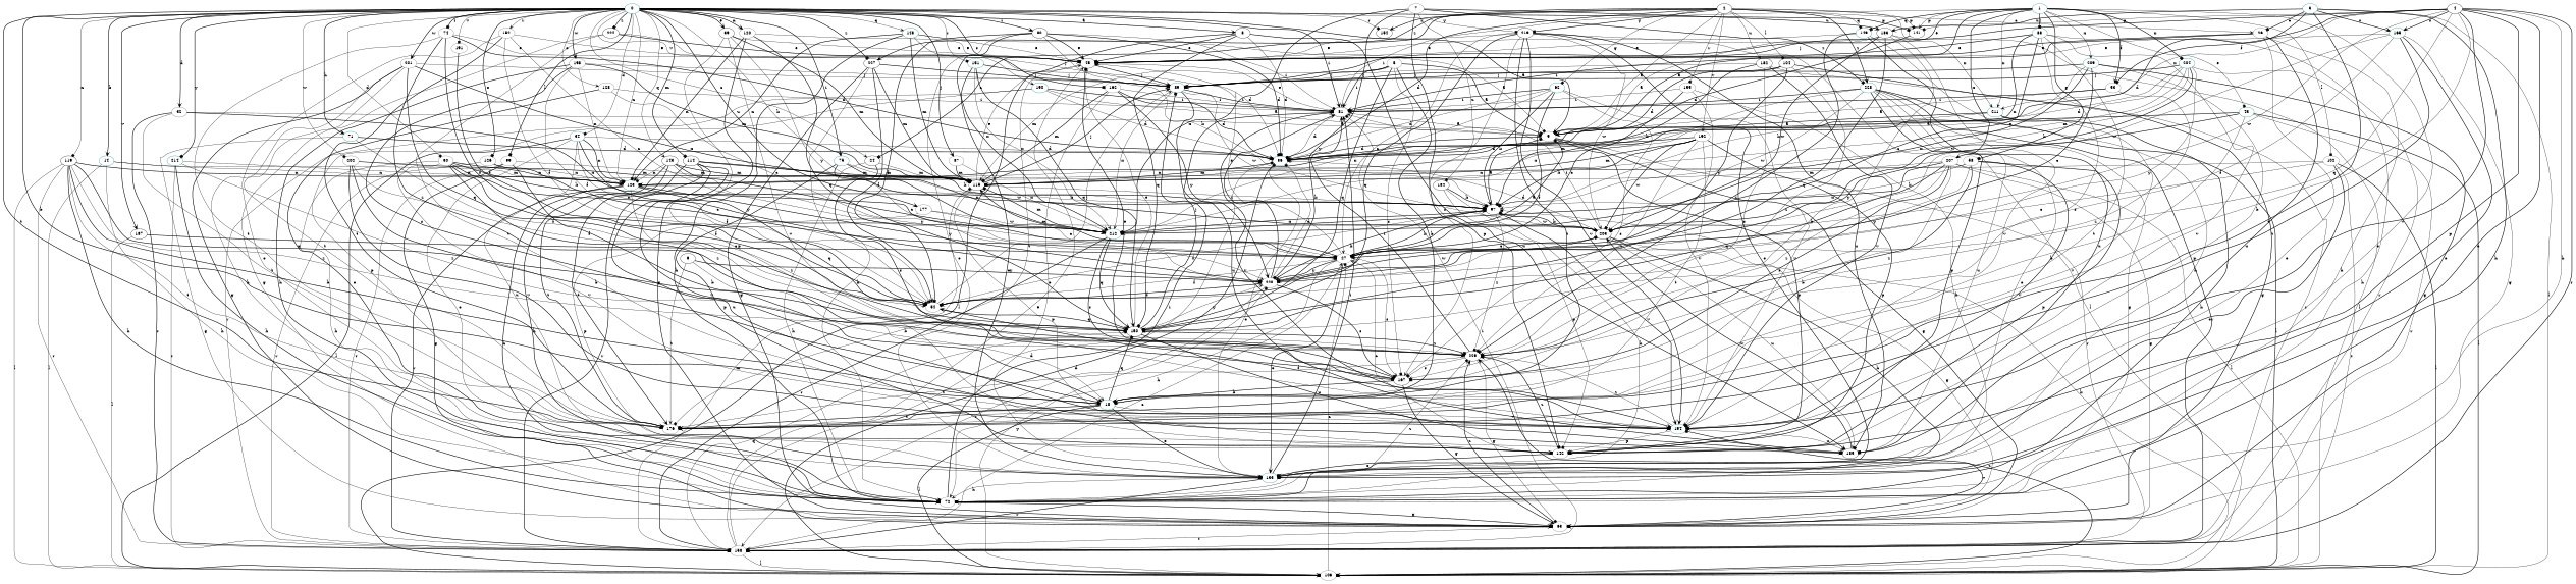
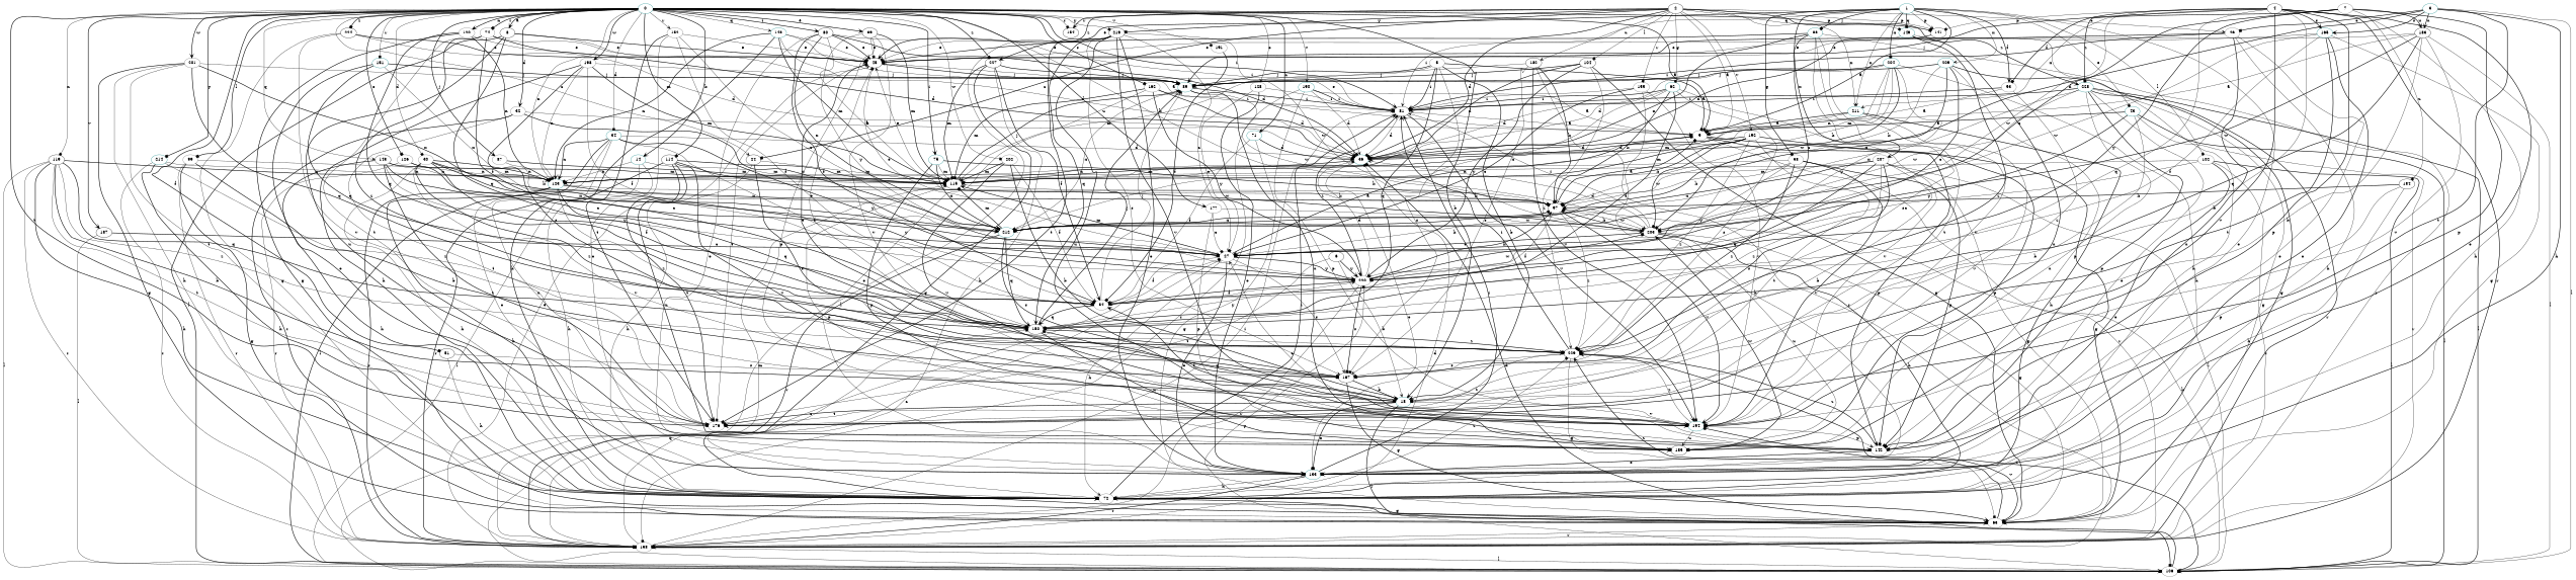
  strict digraph {
    node [color=gray40]
    edge [arrowhead=vee style=bold]
    0 [color=teal]
    8 [color=black]
    9
    14 [color=teal]
    18 [color=teal]
    24 [color=black]
    30
    32
    34 [color=teal]
    39 [color=black]
+   51 [color=black]
    71 [color=teal]
    74
    75 [color=teal]
    80 [color=black]
    81 [color=black]
    87
    97 [color=black]
    99
    114 [color=black]
    119 [color=black]
    120
    123 [color=teal]
    126
    128
    141 [color=black]
    143 [color=black]
    148 [color=teal]
    151 [color=teal]
    152
    154 [color=black]
    162
    176
    177
    187 [color=black]
    190 [color=teal]
    191
    198
    201
    202
    214 [color=teal]
    219 [color=black]
    224 [color=black]
    227 [color=black]
    45 [color=black]
    36 [color=teal]
    106
    150 [color=black]
    185 [color=black]
    142
    158
    63
    72
    115 [color=black]
    133 [color=teal]
    194 [color=teal]
    167 [color=black]
    212 [color=teal]
    54
    229 [color=black]
    220
    203 [color=black]
    27
    89 [color=teal]
    1 [color=teal]
    43 [color=teal]
    53
    58
    88 [color=teal]
    102
    149 [color=teal]
    204 [color=teal]
    207
    209 [color=teal]
    211 [color=teal]
    2 [color=black]
    26
    62 [color=teal]
    104 [color=black]
    155
    182 [color=black]
    192
    228 [color=teal]
    3 [color=teal]
    165 [color=teal]
    183 [color=black]
    4 [color=black]
    5
    6 [color=black]
    7
    184 [color=black]
    0 -> 8 [label=a]
    0 -> 9 [label=a]
    0 -> 14 [label=b]
    0 -> 18 [label=b]
    0 -> 24 [label=c style=solid]
    0 -> 30 [arrowhead=box label=d style=solid]
    0 -> 32 [label=d]
    0 -> 34 [arrowhead=box label=d style=solid]
    0 -> 39 [label=e]
+   0 -> 51 [arrowhead=box label=f]
    0 -> 71 [label=h]
    0 -> 74 [arrowhead=box label=i]
    0 -> 75 [label=i]
    0 -> 80 [label=i]
    0 -> 81 [label=i]
    0 -> 87 [label=j]
    0 -> 97 [arrowhead=box label=k style=solid]
    0 -> 99 [arrowhead=box label=l]
    0 -> 114 [arrowhead=box label=m]
    0 -> 119 [arrowhead=box label=n style=solid]
    0 -> 120 [label=n]
    0 -> 123 [arrowhead=box label=n style=solid]
    0 -> 126 [arrowhead=box label=o]
    0 -> 128 [label=o style=solid]
    0 -> 141 [arrowhead=box label=p]
    0 -> 143 [label=q style=solid]
    0 -> 148 [label=q style=solid]
    0 -> 151 [arrowhead=box label=r style=solid]
    0 -> 152 [label=r style=solid]
    0 -> 154 [arrowhead=box label=r style=solid]
    0 -> 162 [arrowhead=box label=s]
    0 -> 176 [arrowhead=box label=t]
    0 -> 177 [label=u]
    0 -> 187 [label=v]
    0 -> 190 [label=v style=solid]
    0 -> 191 [arrowhead=box label=v style=solid]
    0 -> 198 [label=w]
    0 -> 201 [label=w]
    0 -> 202 [arrowhead=box label=w style=solid]
    0 -> 214 [arrowhead=box label=y]
    0 -> 219 [arrowhead=box label=y style=solid]
    0 -> 224 [arrowhead=box label=z]
    0 -> 227 [arrowhead=box label=z]
    8 -> 45 [arrowhead=box label=e]
    8 -> 36 [arrowhead=box label=d style=solid]
    8 -> 106 [label=l]
    8 -> 150 [arrowhead=box label=q]
    8 -> 185 [label=u]
    9 -> 36 [label=d]
    9 -> 142 [label=p]
    9 -> 158 [arrowhead=box label=r style=solid]
    9 -> 63 [label=g]
    14 -> 123 [arrowhead=box label=n style=solid]
    14 -> 106 [arrowhead=box label=l style=solid]
    14 -> 72 [arrowhead=box label=h style=solid]
    14 -> 115 [label=m style=solid]
    18 -> 176 [arrowhead=box label=t]
    18 -> 106 [arrowhead=box label=l]
    18 -> 150 [arrowhead=box label=q]
    18 -> 133 [arrowhead=box label=o]
    18 -> 194 [arrowhead=box label=v style=solid]
    24 -> 72 [label=h style=solid]
    24 -> 115 [label=m style=solid]
    24 -> 167 [arrowhead=box label=s]
    30 -> 97 [arrowhead=box label=k]
    30 -> 123 [label=n]
    30 -> 72 [label=h style=solid]
    30 -> 194 [arrowhead=box label=v style=solid]
    30 -> 212 [label=x]
    30 -> 54 [label=f]
    30 -> 229 [label=z]
    32 -> 9 [label=a style=solid]
    32 -> 176 [label=t style=solid]
    32 -> 158 [arrowhead=box label=r]
    32 -> 212 [arrowhead=box label=x]
    34 -> 123 [label=n]
    34 -> 36 [arrowhead=box label=d style=solid]
    34 -> 106 [arrowhead=box label=l]
    34 -> 185 [arrowhead=box label=u style=solid]
    34 -> 133 [label=o style=solid]
    34 -> 54 [arrowhead=box label=f style=solid]
    34 -> 220 [label=y]
    39 -> 45 [arrowhead=box label=e style=solid]
    39 -> 142 [arrowhead=box label=p style=solid]
    39 -> 115 [arrowhead=box label=m]
    39 -> 194 [arrowhead=box label=v style=solid]
    39 -> 220 [label=y style=solid]
+   51 -> 72 [label=h style=solid]
+   51 -> 167 [arrowhead=box label=s style=solid]
    71 -> 36 [label=d]
    71 -> 63 [label=g style=solid]
    71 -> 54 [label=f style=solid]
    74 -> 176 [label=t style=solid]
    74 -> 45 [arrowhead=box label=e style=solid]
    74 -> 36 [arrowhead=box label=d]
    74 -> 54 [arrowhead=box label=f]
    74 -> 229 [label=z]
    75 -> 97 [label=k]
    75 -> 142 [label=p]
    75 -> 115 [arrowhead=box label=m style=solid]
    75 -> 212 [label=x]
    80 -> 81 [arrowhead=box label=i style=solid]
    80 -> 97 [arrowhead=box label=k style=solid]
    80 -> 45 [label=e]
    80 -> 36 [arrowhead=box label=d]
    80 -> 133 [label=o style=solid]
    80 -> 212 [label=x]
    80 -> 54 [arrowhead=box label=f]
    81 -> 9 [label=a style=solid]
    81 -> 45 [label=e style=solid]
    81 -> 36 [arrowhead=box label=d style=solid]
    81 -> 194 [label=v]
    87 -> 115 [arrowhead=box label=m]
    87 -> 212 [label=x style=solid]
    97 -> 9 [arrowhead=box label=a]
    97 -> 194 [label=v]
    97 -> 212 [arrowhead=box label=x]
    97 -> 54 [label=f style=solid]
    97 -> 229 [arrowhead=box label=z style=solid]
    97 -> 203 [arrowhead=box label=w style=solid]
    99 -> 18 [label=b]
    99 -> 158 [label=r style=solid]
    99 -> 63 [label=g]
    99 -> 115 [arrowhead=box label=m style=solid]
    114 -> 176 [label=t]
    114 -> 185 [label=u]
    114 -> 158 [arrowhead=box label=r]
    114 -> 115 [arrowhead=box label=m]
    114 -> 194 [label=v]
    114 -> 203 [label=w]
    119 -> 18 [arrowhead=box label=b]
    119 -> 123 [label=n]
    119 -> 176 [label=t style=solid]
    119 -> 106 [label=l style=solid]
    119 -> 150 [arrowhead=box label=q]
    119 -> 158 [label=r style=solid]
    119 -> 72 [arrowhead=box label=h]
    119 -> 229 [arrowhead=box label=z style=solid]
    120 -> 123 [arrowhead=box label=n]
    120 -> 45 [label=e style=solid]
    120 -> 150 [arrowhead=box label=q]
    120 -> 63 [label=g]
    123 -> 97 [label=k style=solid]
    123 -> 150 [label=q]
    123 -> 158 [arrowhead=box label=r]
    123 -> 72 [arrowhead=box label=h]
    123 -> 229 [label=z style=solid]
    123 -> 220 [arrowhead=box label=y]
    126 -> 123 [label=n style=solid]
    126 -> 158 [label=r style=solid]
    126 -> 27 [label=c]
    128 -> 81 [label=i style=solid]
    128 -> 133 [arrowhead=box label=o]
    128 -> 27 [arrowhead=box label=c style=solid]
    141 -> 36 [arrowhead=box label=d]
    143 -> 123 [arrowhead=box label=n style=solid]
    143 -> 176 [arrowhead=box label=t]
    143 -> 72 [label=h]
    143 -> 115 [arrowhead=box label=m]
    143 -> 220 [arrowhead=box label=y style=solid]
    143 -> 27 [arrowhead=box label=c]
    148 -> 9 [arrowhead=box label=a style=solid]
    148 -> 123 [label=n]
    148 -> 45 [arrowhead=box label=e style=solid]
    148 -> 72 [arrowhead=box label=h]
    148 -> 115 [label=m]
    148 -> 89 [label=j style=solid]
    151 -> 150 [label=q]
    151 -> 133 [label=o]
    151 -> 212 [label=x style=solid]
    151 -> 89 [label=j]
    152 -> 176 [label=t]
    152 -> 45 [arrowhead=box label=e style=solid]
    152 -> 133 [arrowhead=box label=o style=solid]
    152 -> 54 [label=f style=solid]
    152 -> 27 [label=c style=solid]
    162 -> 81 [arrowhead=box label=i style=solid]
    162 -> 36 [label=d]
    162 -> 115 [arrowhead=box label=m]
    162 -> 133 [label=o style=solid]
    162 -> 220 [label=y]
    177 -> 142 [arrowhead=box label=p style=solid]
    177 -> 203 [label=w style=solid]
    177 -> 27 [arrowhead=box label=c style=solid]
    187 -> 106 [label=l style=solid]
    187 -> 27 [arrowhead=box label=c]
    190 -> 9 [arrowhead=box label=a style=solid]
    190 -> 81 [label=i]
    190 -> 36 [label=d style=solid]
    190 -> 142 [label=p style=solid]
    190 -> 158 [arrowhead=box label=r style=solid]
    191 -> 54 [arrowhead=box label=f]
    198 -> 123 [arrowhead=box label=n style=solid]
    198 -> 72 [arrowhead=box label=h]
    198 -> 115 [arrowhead=box label=m]
    198 -> 167 [arrowhead=box label=s]
    198 -> 54 [label=f style=solid]
    198 -> 89 [arrowhead=box label=j style=solid]
    201 -> 176 [label=t style=solid]
    201 -> 150 [label=q]
    201 -> 63 [arrowhead=box label=g]
    201 -> 72 [label=h style=solid]
    201 -> 212 [label=x]
    201 -> 89 [label=j style=solid]
    202 -> 18 [label=b]
    202 -> 115 [label=m]
    202 -> 194 [label=v]
    202 -> 54 [label=f style=solid]
    214 -> 123 [label=n style=solid]
    214 -> 158 [label=r style=solid]
    214 -> 72 [label=h]
    214 -> 229 [label=z style=solid]
    219 -> 176 [arrowhead=box label=t]
    219 -> 45 [arrowhead=box label=e style=solid]
    219 -> 106 [label=l style=solid]
    219 -> 150 [label=q]
    219 -> 185 [arrowhead=box label=u]
    219 -> 133 [label=o]
    219 -> 194 [label=v]
    219 -> 167 [label=s style=solid]
    219 -> 203 [label=w style=solid]
    219 -> 27 [label=c style=solid]
    224 -> 45 [label=e]
    224 -> 36 [arrowhead=box label=d style=solid]
    224 -> 63 [arrowhead=box label=g style=solid]
    224 -> 194 [label=v style=solid]
    227 -> 63 [arrowhead=box label=g]
    227 -> 72 [arrowhead=box label=h style=solid]
    227 -> 115 [arrowhead=box label=m]
    227 -> 54 [label=f]
    227 -> 89 [arrowhead=box label=j]
    45 -> 176 [arrowhead=box label=t style=solid]
    45 -> 89 [label=j]
    36 -> 115 [arrowhead=box label=m]
    36 -> 133 [arrowhead=box label=o style=solid]
    106 -> 97 [arrowhead=box label=k style=solid]
    106 -> 36 [arrowhead=box label=d]
    106 -> 229 [label=z]
    106 -> 220 [arrowhead=box label=y style=solid]
    106 -> 27 [arrowhead=box label=c style=solid]
    150 -> 45 [label=e style=solid]
    150 -> 185 [arrowhead=box label=u]
    150 -> 229 [arrowhead=box label=z]
    150 -> 220 [label=y style=solid]
    150 -> 89 [arrowhead=box label=j]
    185 -> 203 [label=w]
    142 -> 133 [arrowhead=box label=o]
    142 -> 229 [label=z]
    142 -> 27 [label=c style=solid]
    158 -> 81 [arrowhead=box label=i style=solid]
    158 -> 45 [label=e style=solid]
    158 -> 36 [arrowhead=box label=d style=solid]
    158 -> 106 [label=l style=solid]
    158 -> 150 [arrowhead=box label=q style=solid]
    158 -> 115 [arrowhead=box label=m style=solid]
    158 -> 27 [label=c style=solid]
    63 -> 158 [label=r style=solid]
    63 -> 194 [arrowhead=box label=v]
    63 -> 229 [label=z]
    72 -> 81 [label=i]
    72 -> 63 [arrowhead=box label=g]
    72 -> 229 [arrowhead=box label=z style=solid]
    115 -> 97 [arrowhead=box label=k style=solid]
    115 -> 45 [label=e style=solid]
    115 -> 142 [arrowhead=box label=p style=solid]
    115 -> 89 [label=j]
    133 -> 81 [label=i]
    133 -> 158 [label=r]
    133 -> 72 [label=h style=solid]
    194 -> 185 [label=u style=solid]
    194 -> 142 [label=p style=solid]
    194 -> 54 [label=f]
    194 -> 229 [arrowhead=box label=z style=solid]
    167 -> 18 [arrowhead=box label=b]
    167 -> 45 [arrowhead=box label=e]
    167 -> 63 [label=g]
    212 -> 150 [label=q]
    212 -> 158 [arrowhead=box label=r]
    212 -> 115 [arrowhead=box label=m]
    212 -> 167 [arrowhead=box label=s]
    54 -> 150 [label=q]
    54 -> 89 [label=j style=solid]
    229 -> 81 [label=i]
    229 -> 176 [arrowhead=box label=t style=solid]
    229 -> 63 [arrowhead=box label=g style=solid]
    229 -> 167 [arrowhead=box label=s style=solid]
    220 -> 81 [label=i]
    220 -> 97 [label=k]
    220 -> 36 [arrowhead=box label=d style=solid]
    220 -> 158 [label=r style=solid]
    220 -> 167 [arrowhead=box label=s]
    220 -> 54 [label=f]
    220 -> 203 [arrowhead=box label=w]
    203 -> 81 [label=i style=solid]
    203 -> 97 [arrowhead=box label=k]
    203 -> 36 [label=d style=solid]
    203 -> 185 [label=u style=solid]
    203 -> 63 [label=g style=solid]
    203 -> 72 [arrowhead=box label=h]
    203 -> 27 [label=c]
    27 -> 9 [arrowhead=box label=a]
-   27 -> 97 [arrowhead=box label=k]
+   27 -> 97 [arrowhead=box label=k style=solid]
    27 -> 45 [arrowhead=box label=e style=solid]
    27 -> 72 [label=h style=solid]
    27 -> 115 [label=m]
    27 -> 133 [label=o]
    27 -> 167 [label=s style=solid]
    27 -> 54 [arrowhead=box label=f style=solid]
    27 -> 220 [label=y]
    89 -> 81 [arrowhead=box label=i]
    89 -> 185 [arrowhead=box label=u]
    89 -> 212 [label=x style=solid]
    89 -> 203 [label=w style=solid]
    1 -> 9 [arrowhead=box label=a]
    1 -> 81 [label=i style=solid]
    1 -> 141 [label=p style=solid]
    1 -> 45 [label=e]
    1 -> 133 [arrowhead=box label=o style=solid]
    1 -> 43 [arrowhead=box label=e style=solid]
    1 -> 53 [label=f]
    1 -> 58 [arrowhead=box label=g]
    1 -> 88 [arrowhead=box label=j]
    1 -> 102 [arrowhead=box label=l style=solid]
    1 -> 149 [arrowhead=box label=q]
    1 -> 204 [arrowhead=box label=x]
    1 -> 207 [label=x]
    1 -> 209 [label=x style=solid]
    1 -> 211 [label=x style=solid]
    43 -> 9 [label=a]
    43 -> 18 [label=b style=solid]
    43 -> 106 [arrowhead=box label=l]
    43 -> 158 [arrowhead=box label=r style=solid]
    43 -> 220 [arrowhead=box label=y]
    53 -> 9 [label=a style=solid]
    53 -> 81 [label=i]
    53 -> 229 [arrowhead=box label=z style=solid]
    58 -> 97 [label=k style=solid]
    58 -> 123 [arrowhead=box label=n style=solid]
    58 -> 142 [arrowhead=box label=p]
    58 -> 194 [arrowhead=box label=v]
    58 -> 229 [label=z]
    58 -> 220 [label=y style=solid]
    88 -> 123 [label=n]
    88 -> 176 [label=t style=solid]
    88 -> 45 [arrowhead=box label=e]
    88 -> 158 [label=r style=solid]
    88 -> 194 [label=v style=solid]
    88 -> 167 [label=s style=solid]
    88 -> 27 [label=c]
    102 -> 123 [label=n style=solid]
    102 -> 106 [arrowhead=box label=l]
    102 -> 158 [label=r style=solid]
    102 -> 133 [label=o]
    102 -> 27 [arrowhead=box label=c style=solid]
    149 -> 45 [label=e style=solid]
    149 -> 185 [arrowhead=box label=u]
    149 -> 72 [arrowhead=box label=h style=solid]
    149 -> 229 [arrowhead=box label=z]
    204 -> 97 [label=k style=solid]
    204 -> 123 [arrowhead=box label=n style=solid]
    204 -> 36 [arrowhead=box label=d style=solid]
    204 -> 72 [label=h style=solid]
    204 -> 115 [label=m style=solid]
    204 -> 220 [arrowhead=box label=y style=solid]
    204 -> 203 [arrowhead=box label=w]
    204 -> 89 [label=j]
    207 -> 18 [arrowhead=box label=b style=solid]
    207 -> 106 [label=l style=solid]
    207 -> 150 [arrowhead=box label=q]
    207 -> 63 [arrowhead=box label=g style=solid]
    207 -> 115 [arrowhead=box label=m style=solid]
    207 -> 167 [arrowhead=box label=s]
    207 -> 212 [label=x]
    207 -> 229 [arrowhead=box label=z style=solid]
    209 -> 97 [arrowhead=box label=k style=solid]
    209 -> 142 [arrowhead=box label=p style=solid]
    209 -> 63 [label=g]
    209 -> 212 [arrowhead=box label=x]
    209 -> 27 [arrowhead=box label=c]
    209 -> 89 [label=j]
    211 -> 9 [label=a]
    211 -> 72 [label=h]
    211 -> 115 [arrowhead=box label=m style=solid]
    211 -> 194 [label=v style=solid]
    2 -> 9 [arrowhead=box label=a style=solid]
    2 -> 24 [arrowhead=box label=c]
    2 -> 141 [arrowhead=box label=p style=solid]
    2 -> 154 [label=r]
    2 -> 219 [arrowhead=box label=y]
    2 -> 227 [label=z]
    2 -> 36 [arrowhead=box label=d]
    2 -> 149 [arrowhead=box label=q style=solid]
    2 -> 211 [label=x style=solid]
    2 -> 26 [label=c style=solid]
    2 -> 62 [arrowhead=box label=g style=solid]
    2 -> 104 [arrowhead=box label=l style=solid]
    2 -> 155 [arrowhead=box label=r style=solid]
    2 -> 182 [label=u style=solid]
    2 -> 192 [label=v style=solid]
    2 -> 228 [label=z]
    26 -> 81 [label=i]
    26 -> 45 [arrowhead=box label=e]
    26 -> 185 [arrowhead=box label=u]
    26 -> 72 [arrowhead=box label=h style=solid]
    26 -> 133 [arrowhead=box label=o style=solid]
    62 -> 81 [arrowhead=box label=i]
    62 -> 97 [label=k]
    62 -> 36 [label=d style=solid]
    62 -> 194 [arrowhead=box label=v style=solid]
    62 -> 167 [label=s style=solid]
    62 -> 212 [arrowhead=box label=x style=solid]
    62 -> 54 [arrowhead=box label=f]
    104 -> 36 [arrowhead=box label=d]
    104 -> 63 [arrowhead=box label=g]
    104 -> 229 [label=z style=solid]
    104 -> 220 [label=y]
    104 -> 89 [arrowhead=box label=j]
    155 -> 81 [label=i style=solid]
    155 -> 72 [label=h style=solid]
    155 -> 194 [label=v style=solid]
    155 -> 27 [label=c]
    182 -> 97 [arrowhead=box label=k]
    182 -> 158 [arrowhead=box label=r style=solid]
    182 -> 194 [arrowhead=box label=v]
    182 -> 167 [label=s style=solid]
    182 -> 89 [arrowhead=box label=j style=solid]
    192 -> 97 [arrowhead=box label=k]
    192 -> 176 [label=t style=solid]
    192 -> 36 [label=d]
    192 -> 142 [arrowhead=box label=p]
    192 -> 115 [label=m]
    192 -> 229 [arrowhead=box label=z style=solid]
    192 -> 203 [arrowhead=box label=w]
    228 -> 81 [label=i]
    228 -> 106 [label=l]
    228 -> 185 [arrowhead=box label=u style=solid]
    228 -> 142 [label=p]
    228 -> 158 [label=r]
    228 -> 63 [label=g style=solid]
    228 -> 133 [arrowhead=box label=o style=solid]
    228 -> 212 [arrowhead=box label=x style=solid]
    228 -> 203 [label=w style=solid]
    3 -> 176 [label=t]
    3 -> 36 [label=d]
    3 -> 106 [arrowhead=box label=l style=solid]
    3 -> 72 [arrowhead=box label=h]
    3 -> 26 [arrowhead=box label=c]
    3 -> 165 [label=s]
    3 -> 183 [label=u]
    165 -> 176 [label=t]
    165 -> 45 [label=e style=solid]
    165 -> 63 [label=g style=solid]
    165 -> 133 [arrowhead=box label=o]
    165 -> 54 [label=f style=solid]
    165 -> 203 [arrowhead=box label=w style=solid]
    183 -> 9 [arrowhead=box label=a style=solid]
    183 -> 18 [arrowhead=box label=b style=solid]
    183 -> 45 [label=e style=solid]
    183 -> 106 [label=l style=solid]
    183 -> 150 [arrowhead=box label=q]
    183 -> 194 [label=v style=solid]
    183 -> 203 [arrowhead=box label=w]
    4 -> 18 [arrowhead=box label=b style=solid]
    4 -> 141 [arrowhead=box label=p style=solid]
    4 -> 150 [label=q style=solid]
    4 -> 142 [arrowhead=box label=p]
    4 -> 158 [arrowhead=box label=r]
    4 -> 72 [arrowhead=box label=h style=solid]
    4 -> 133 [arrowhead=box label=o]
    4 -> 194 [label=v]
    4 -> 203 [label=w style=solid]
    4 -> 89 [label=j]
    4 -> 53 [arrowhead=box label=f]
    4 -> 211 [label=x style=solid]
    4 -> 165 [label=s]
    5 -> 9 [arrowhead=box label=a]
    5 -> 18 [label=b]
    5 -> 81 [label=i]
    5 -> 150 [arrowhead=box label=q]
    5 -> 115 [label=m style=solid]
    5 -> 167 [arrowhead=box label=s style=solid]
    5 -> 89 [arrowhead=box label=j]
    6 -> 18 [label=b style=solid]
    6 -> 176 [label=t style=solid]
    6 -> 220 [label=y]
    7 -> 142 [arrowhead=box label=p]
    7 -> 212 [arrowhead=box label=x]
    7 -> 220 [arrowhead=box label=y]
    7 -> 228 [arrowhead=box label=z]
    7 -> 183 [label=u]
    7 -> 184 [arrowhead=box label=u style=solid]
    184 -> 97 [label=k]
    184 -> 142 [arrowhead=box label=p style=solid]
    184 -> 72 [label=h style=solid]
  }
